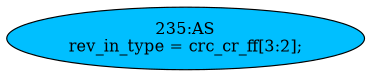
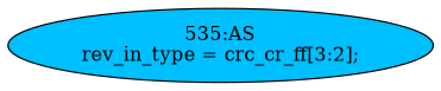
  strict digraph {
    rankdir=LR
-   n1 [ast="<pyverilog.vparser.ast.Assign object at 0x7fba378bb150>" def_var="['rev_in_type']" fillcolor=deepskyblue label="235:AS\nrev_in_type = crc_cr_ff[3:2];" statements="[]" style=filled typ=Assign use_var="['crc_cr_ff']"]
+   n1 [ast="<pyverilog.vparser.ast.Assign object at 0x7fba378bb150>" def_var="['rev_in_type']" fillcolor=deepskyblue label="535:AS\nrev_in_type = crc_cr_ff[3:2];" statements="[]" style=filled typ=Assign use_var="['crc_cr_ff']"]
  }
